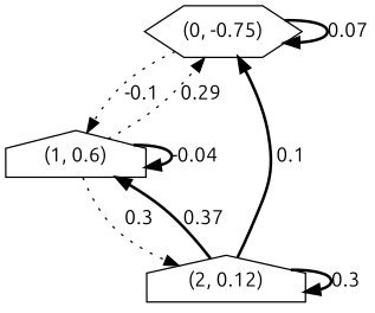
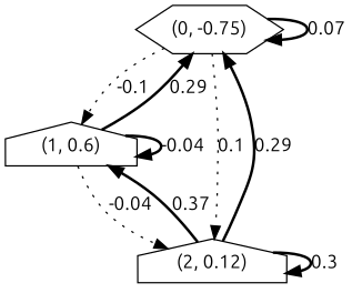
  digraph {
    fontname=Ubuntu
    node [fontname=Ubuntu shape=house]
    edge [fontname=Ubuntu style=bold]
    n1 [label="(0, -0.75)" shape=hexagon]
    n2 [label="(1, 0.6)"]
    n3 [label="(2, 0.12)"]
    n1 -> n1 [label=0.07]
    n1 -> n2 [label=-0.1 style=dotted]
-   n2 -> n1 [label=0.29 style=dotted]
+   n1 -> n3 [label=0.1 style=dotted]
+   n2 -> n1 [label=0.29]
    n2 -> n2 [label=-0.04]
-   n2 -> n3 [label=0.3 style=dotted]
-   n3 -> n1 [label=0.1]
+   n2 -> n3 [label=-0.04 style=dotted]
+   n3 -> n1 [label=0.29]
    n3 -> n2 [label=0.37]
    n3 -> n3 [label=0.3]
  }
